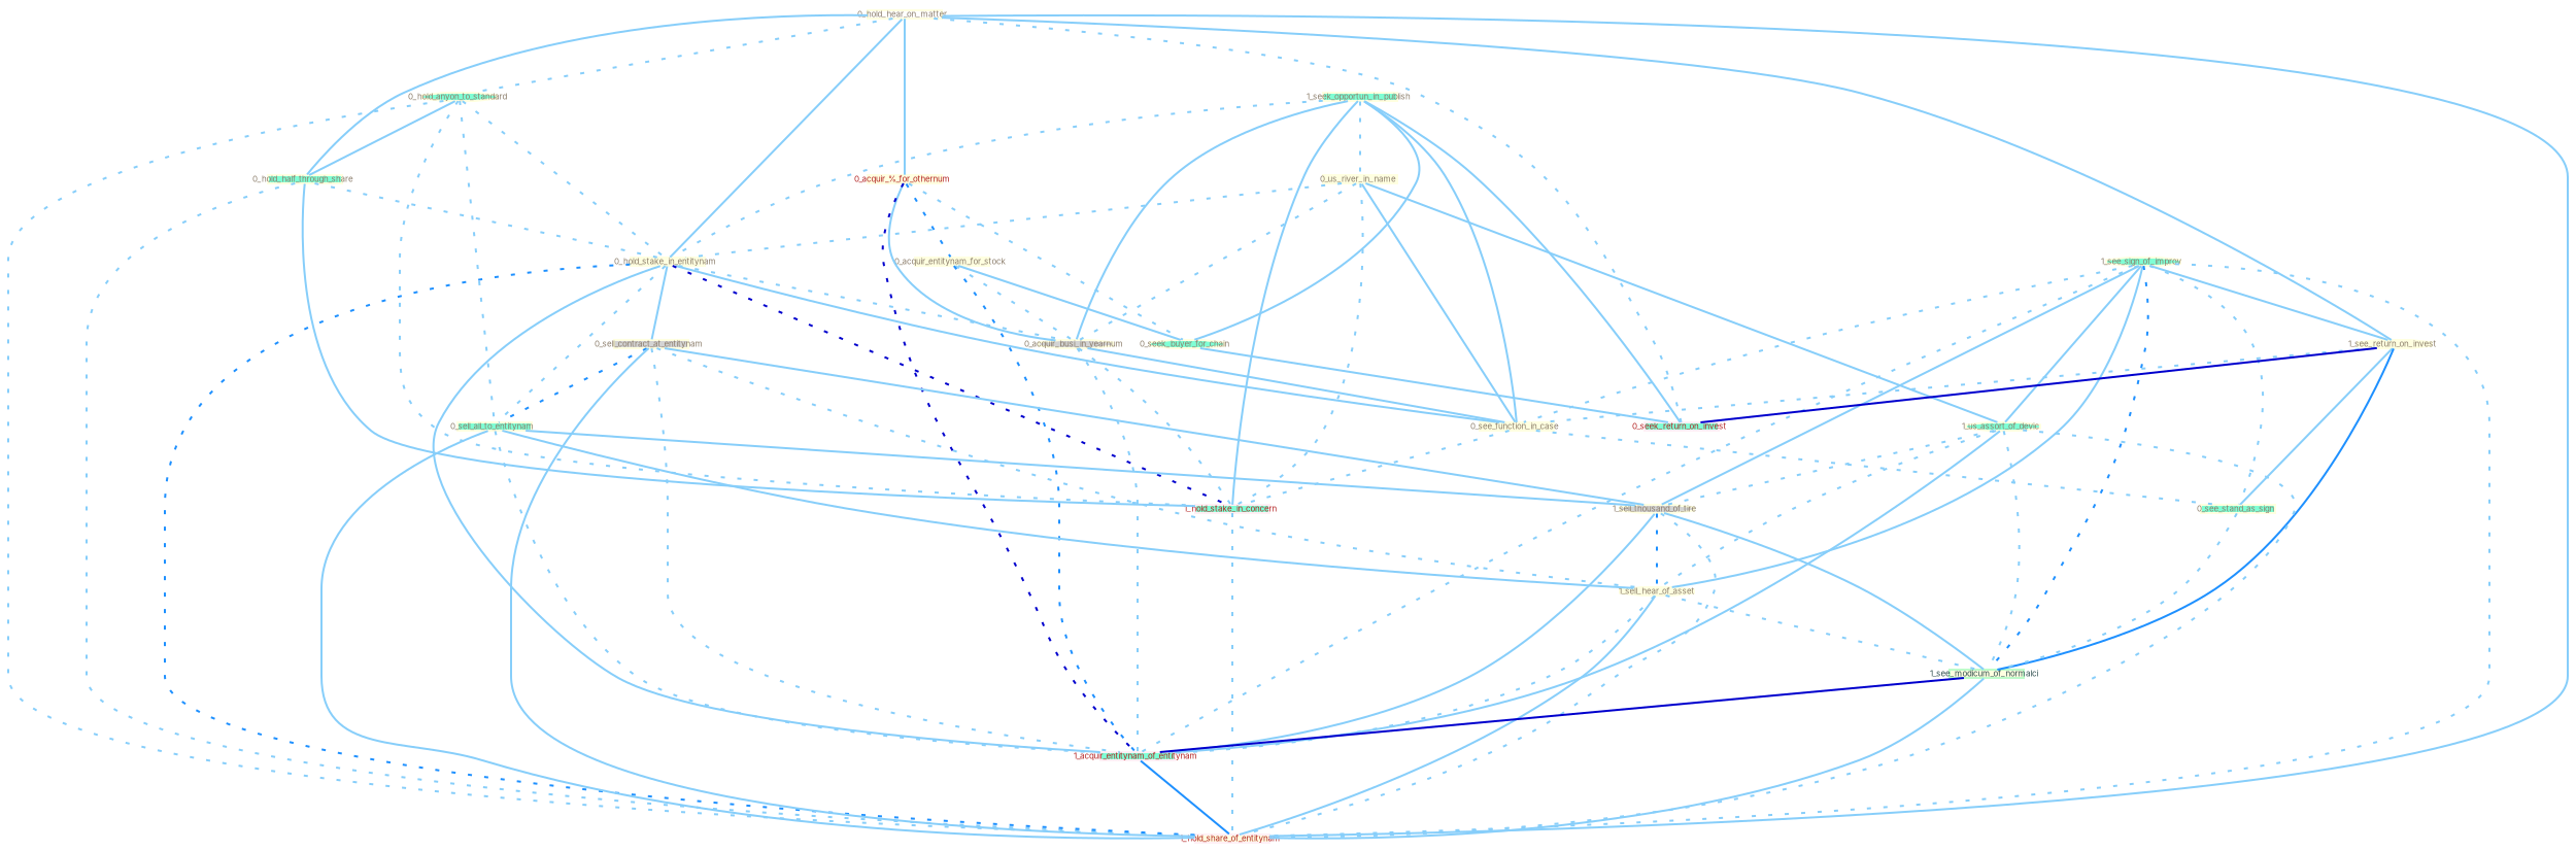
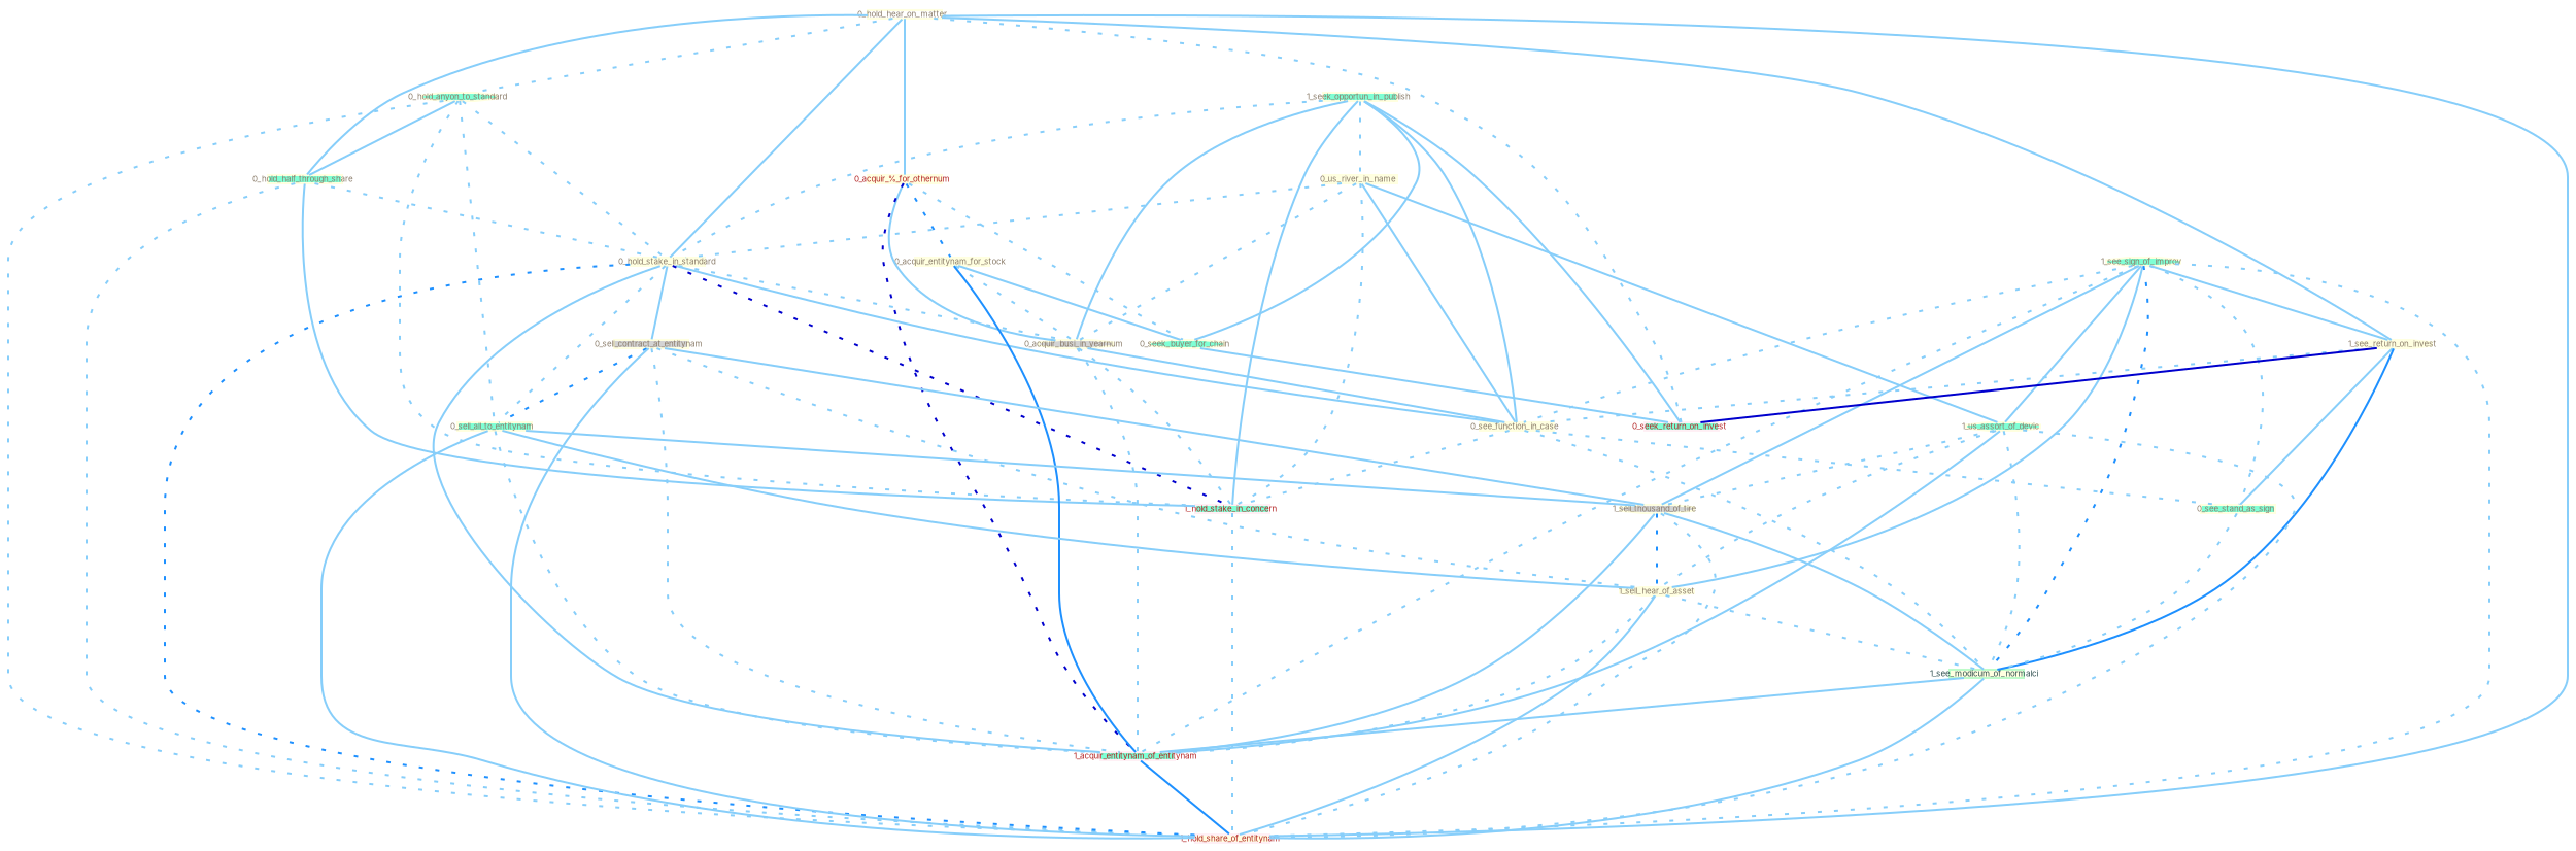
  graph {
    fontname=Inter
    node [color="#ffffe0" fillcolor=aquamarine fixedsize=true fontcolor="#8b7d6b" fontname=Inter fontsize=4 shape=box style=filled]
    edge [color="#87cefa" fontname=Inter style=dotted w=1]
    "0_hold_hear_on_matter " [fillcolor=white height=.06 width=.5]
    "0_hold_anyon_to_standard " [height=.06 shape=octagon width=.5]
    "1_seek_opportun_in_publish " [height=.06 width=.5]
    "0_us_river_in_name " [fillcolor=lightyellow height=.06 width=.5]
    "0_hold_half_through_share " [height=.06 width=.5]
    "0_acquir_%_for_othernum " [fillcolor=lightyellow fontcolor="#b22222" height=.06 width=.5]
-   "0_hold_stake_in_entitynam " [fillcolor=lightyellow height=.06 width=.5]
+   "0_hold_stake_in_entitynam " [fillcolor=lightyellow height=.06 width=.5 label="0_hold_stake_in_standard"]
    "0_acquir_entitynam_for_stock " [fillcolor=lightyellow height=.06 width=.5]
    "1_see_sign_of_improv " [height=.06 shape=octagon width=.5]
    "1_see_return_on_invest " [fillcolor=lightyellow height=.06 shape=octagon width=.5]
    "0_acquir_busi_in_yearnum " [fillcolor=lightgrey height=.06 shape=octagon width=.5]
    "0_see_function_in_case " [fillcolor=lightyellow height=.06 width=.5]
    "0_seek_buyer_for_chain " [height=.06 shape=octagon width=.5]
    "0_see_stand_as_sign " [height=.06 width=.5]
    "1_us_assort_of_devic " [height=.06 shape=octagon width=.5]
    "0_sell_contract_at_entitynam " [fillcolor=lightgrey height=.06 width=.5]
    "0_sell_all_to_entitynam " [height=.06 width=.5]
    "1_sell_thousand_of_tire " [fillcolor=lightgrey height=.06 shape=octagon width=.5]
    n19 [fillcolor=lightyellow height=.06 label="1_sell_hear_of_asset" shape=octagon width=.5]
    "1_hold_stake_in_concern " [color="#fff0f5" fontcolor="#b22222" height=.06 width=.5]
    "0_seek_return_on_invest " [color="#fff0f5" fontcolor="#b22222" height=.06 width=.5]
    "1_acquir_entitynam_of_entitynam " [color="#fff0f5" fontcolor="#b22222" height=.06 width=.5]
    "1_hold_share_of_entitynam " [color="#fff0f5" fillcolor=lightyellow fontcolor="#b22222" height=.06 width=.5]
    "1_see_modicum_of_normalci " [color="#BDFCC9" fillcolor=lightyellow fontcolor="#2f4f4f" height=.06 width=.5]
    subgraph sub_1 {
      "0_hold_hear_on_matter "
      "0_hold_anyon_to_standard "
      "1_seek_opportun_in_publish "
      "0_us_river_in_name "
      "0_hold_half_through_share "
      "0_acquir_%_for_othernum "
      "0_hold_stake_in_entitynam "
      "0_acquir_entitynam_for_stock "
      "1_see_sign_of_improv "
      "1_see_return_on_invest "
      "0_acquir_busi_in_yearnum "
      "0_see_function_in_case "
      "0_seek_buyer_for_chain "
      "0_see_stand_as_sign "
      "1_us_assort_of_devic "
      "0_sell_contract_at_entitynam "
      "0_sell_all_to_entitynam "
      "1_sell_thousand_of_tire "
      n19
    }
    subgraph sub_2 {
      "1_hold_stake_in_concern "
      "0_seek_return_on_invest "
      "1_acquir_entitynam_of_entitynam "
      "1_hold_share_of_entitynam "
    }
    "0_hold_hear_on_matter " -- "0_hold_anyon_to_standard "
    "0_hold_hear_on_matter " -- "0_hold_half_through_share " [style=solid]
    "0_hold_hear_on_matter " -- "0_acquir_%_for_othernum " [style=solid]
    "0_hold_hear_on_matter " -- "0_hold_stake_in_entitynam " [style=solid]
    "0_hold_hear_on_matter " -- "1_see_return_on_invest " [style=solid]
    "0_hold_hear_on_matter " -- "0_seek_return_on_invest "
    "0_hold_hear_on_matter " -- "1_hold_share_of_entitynam " [style=solid]
    "0_hold_anyon_to_standard " -- "0_hold_half_through_share " [style=solid]
    "0_hold_anyon_to_standard " -- "0_hold_stake_in_entitynam "
    "0_hold_anyon_to_standard " -- "0_sell_all_to_entitynam "
    "0_hold_anyon_to_standard " -- "1_hold_stake_in_concern "
    "0_hold_anyon_to_standard " -- "1_hold_share_of_entitynam "
    "1_seek_opportun_in_publish " -- "0_us_river_in_name "
    "1_seek_opportun_in_publish " -- "0_hold_stake_in_entitynam "
    "1_seek_opportun_in_publish " -- "0_acquir_busi_in_yearnum " [style=solid]
    "1_seek_opportun_in_publish " -- "0_see_function_in_case " [style=solid]
    "1_seek_opportun_in_publish " -- "0_seek_buyer_for_chain " [style=solid]
    "1_seek_opportun_in_publish " -- "1_hold_stake_in_concern " [style=solid]
    "1_seek_opportun_in_publish " -- "0_seek_return_on_invest " [style=solid]
    "0_us_river_in_name " -- "0_hold_stake_in_entitynam "
    "0_us_river_in_name " -- "0_acquir_busi_in_yearnum "
    "0_us_river_in_name " -- "0_see_function_in_case " [style=solid]
    "0_us_river_in_name " -- "1_us_assort_of_devic " [style=solid]
    "0_us_river_in_name " -- "1_hold_stake_in_concern "
    "0_hold_half_through_share " -- "0_hold_stake_in_entitynam "
    "0_hold_half_through_share " -- "1_hold_stake_in_concern " [style=solid]
    "0_hold_half_through_share " -- "1_hold_share_of_entitynam "
    "0_acquir_%_for_othernum " -- "0_acquir_entitynam_for_stock " [color="#1e90ff" w=2]
    "0_acquir_%_for_othernum " -- "0_acquir_busi_in_yearnum " [style=solid]
    "0_acquir_%_for_othernum " -- "0_seek_buyer_for_chain "
    "0_acquir_%_for_othernum " -- "1_acquir_entitynam_of_entitynam " [color="#0000cd"]
    "0_hold_stake_in_entitynam " -- "0_acquir_busi_in_yearnum "
    "0_hold_stake_in_entitynam " -- "0_see_function_in_case " [style=solid]
    "0_hold_stake_in_entitynam " -- "0_sell_contract_at_entitynam " [style=solid]
    "0_hold_stake_in_entitynam " -- "0_sell_all_to_entitynam "
    "0_hold_stake_in_entitynam " -- "1_hold_stake_in_concern " [color="#0000cd" w=3]
    "0_hold_stake_in_entitynam " -- "1_acquir_entitynam_of_entitynam " [style=solid]
    "0_hold_stake_in_entitynam " -- "1_hold_share_of_entitynam " [color="#1e90ff" w=2]
    "0_acquir_entitynam_for_stock " -- "0_acquir_busi_in_yearnum "
    "0_acquir_entitynam_for_stock " -- "0_seek_buyer_for_chain " [style=solid]
-   "0_acquir_entitynam_for_stock " -- "1_acquir_entitynam_of_entitynam " [color="#1e90ff" w=2]
+   "0_acquir_entitynam_for_stock " -- "1_acquir_entitynam_of_entitynam " [color="#1e90ff" style=solid w=2]
    "1_see_sign_of_improv " -- "1_see_return_on_invest " [style=solid]
    "1_see_sign_of_improv " -- "0_see_function_in_case "
    "1_see_sign_of_improv " -- "0_see_stand_as_sign "
    "1_see_sign_of_improv " -- "1_us_assort_of_devic " [style=solid]
    "1_see_sign_of_improv " -- "1_sell_thousand_of_tire " [style=solid]
    "1_see_sign_of_improv " -- n19 [style=solid]
    "1_see_sign_of_improv " -- "1_acquir_entitynam_of_entitynam "
    "1_see_sign_of_improv " -- "1_hold_share_of_entitynam "
    "1_see_sign_of_improv " -- "1_see_modicum_of_normalci " [color="#1e90ff" w=2]
    "1_see_return_on_invest " -- "0_see_function_in_case "
    "1_see_return_on_invest " -- "0_see_stand_as_sign " [style=solid]
    "1_see_return_on_invest " -- "0_seek_return_on_invest " [color="#0000cd" style=solid w=3]
    "1_see_return_on_invest " -- "1_see_modicum_of_normalci " [color="#1e90ff" style=solid]
    "0_acquir_busi_in_yearnum " -- "0_see_function_in_case " [style=solid]
    "0_acquir_busi_in_yearnum " -- "1_hold_stake_in_concern "
    "0_acquir_busi_in_yearnum " -- "1_acquir_entitynam_of_entitynam "
    "0_see_function_in_case " -- "0_see_stand_as_sign "
    "0_see_function_in_case " -- "1_hold_stake_in_concern "
+   "0_see_function_in_case " -- "1_see_modicum_of_normalci "
    "0_seek_buyer_for_chain " -- "0_seek_return_on_invest " [style=solid]
    "0_see_stand_as_sign " -- "1_see_modicum_of_normalci "
    "1_us_assort_of_devic " -- "1_sell_thousand_of_tire "
    "1_us_assort_of_devic " -- n19
    "1_us_assort_of_devic " -- "1_acquir_entitynam_of_entitynam " [style=solid]
    "1_us_assort_of_devic " -- "1_hold_share_of_entitynam "
    "1_us_assort_of_devic " -- "1_see_modicum_of_normalci "
    "0_sell_contract_at_entitynam " -- "0_sell_all_to_entitynam " [color="#1e90ff" w=2]
    "0_sell_contract_at_entitynam " -- "1_sell_thousand_of_tire " [style=solid]
    "0_sell_contract_at_entitynam " -- n19
    "0_sell_contract_at_entitynam " -- "1_acquir_entitynam_of_entitynam "
    "0_sell_contract_at_entitynam " -- "1_hold_share_of_entitynam " [style=solid]
    "0_sell_all_to_entitynam " -- "1_sell_thousand_of_tire " [style=solid]
    "0_sell_all_to_entitynam " -- n19 [style=solid]
    "0_sell_all_to_entitynam " -- "1_acquir_entitynam_of_entitynam "
    "0_sell_all_to_entitynam " -- "1_hold_share_of_entitynam " [style=solid]
    "1_sell_thousand_of_tire " -- n19 [color="#1e90ff" w=2]
    "1_sell_thousand_of_tire " -- "1_acquir_entitynam_of_entitynam " [style=solid]
    "1_sell_thousand_of_tire " -- "1_hold_share_of_entitynam "
    "1_sell_thousand_of_tire " -- "1_see_modicum_of_normalci " [style=solid]
    n19 -- "1_acquir_entitynam_of_entitynam "
    n19 -- "1_hold_share_of_entitynam " [style=solid]
    n19 -- "1_see_modicum_of_normalci "
    "1_hold_stake_in_concern " -- "1_hold_share_of_entitynam "
    "1_acquir_entitynam_of_entitynam " -- "1_hold_share_of_entitynam " [color="#1e90ff" style=solid w=2]
-   "1_see_modicum_of_normalci " -- "1_acquir_entitynam_of_entitynam " [color="#0000cd" style=solid]
+   "1_see_modicum_of_normalci " -- "1_acquir_entitynam_of_entitynam " [style=solid]
    "1_see_modicum_of_normalci " -- "1_hold_share_of_entitynam " [style=solid]
  }
